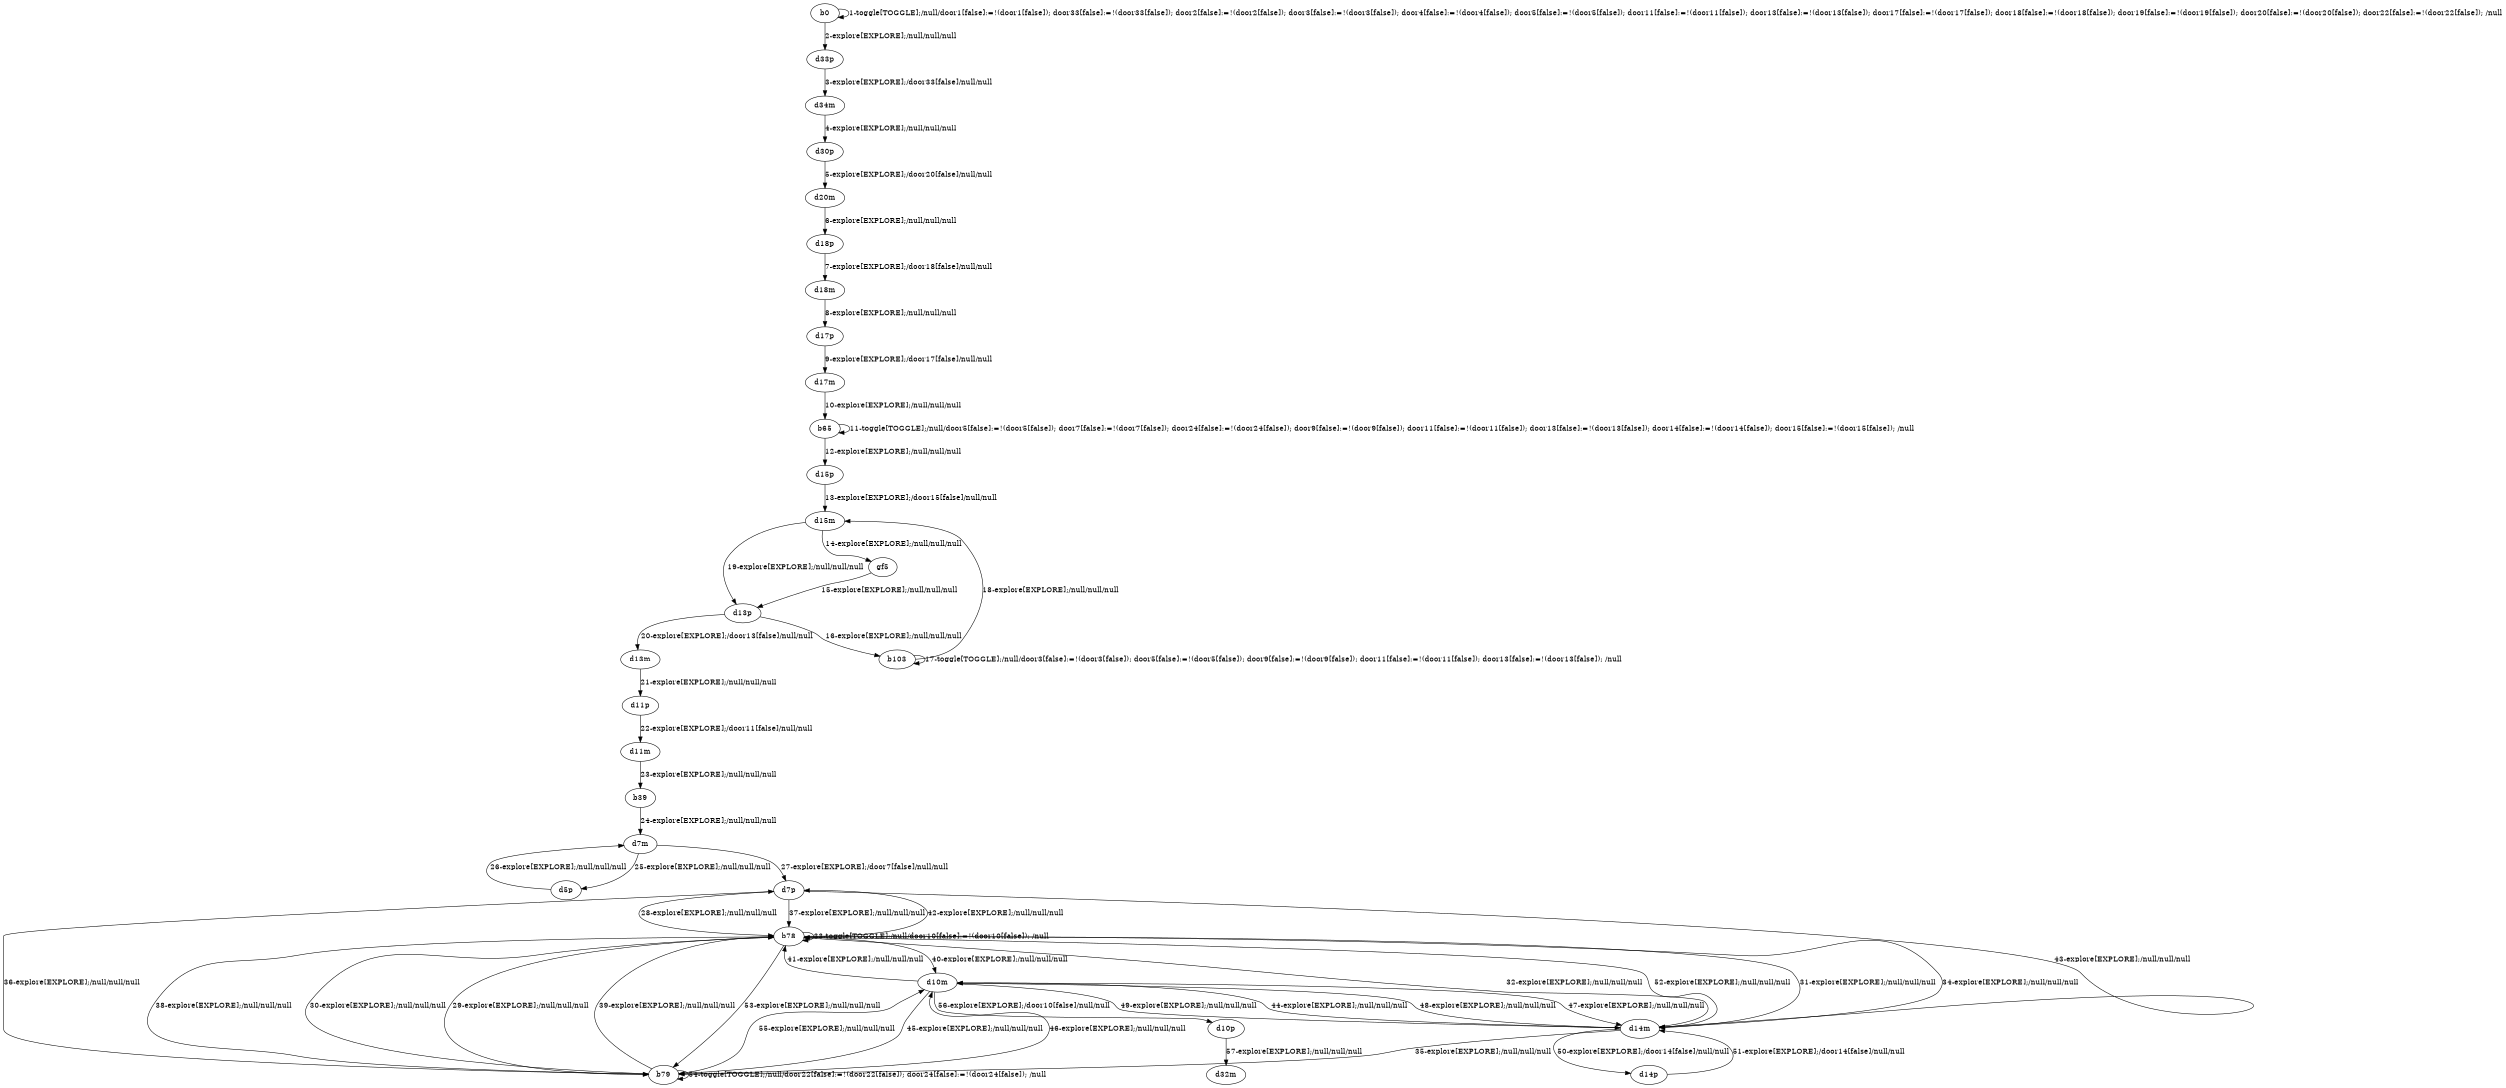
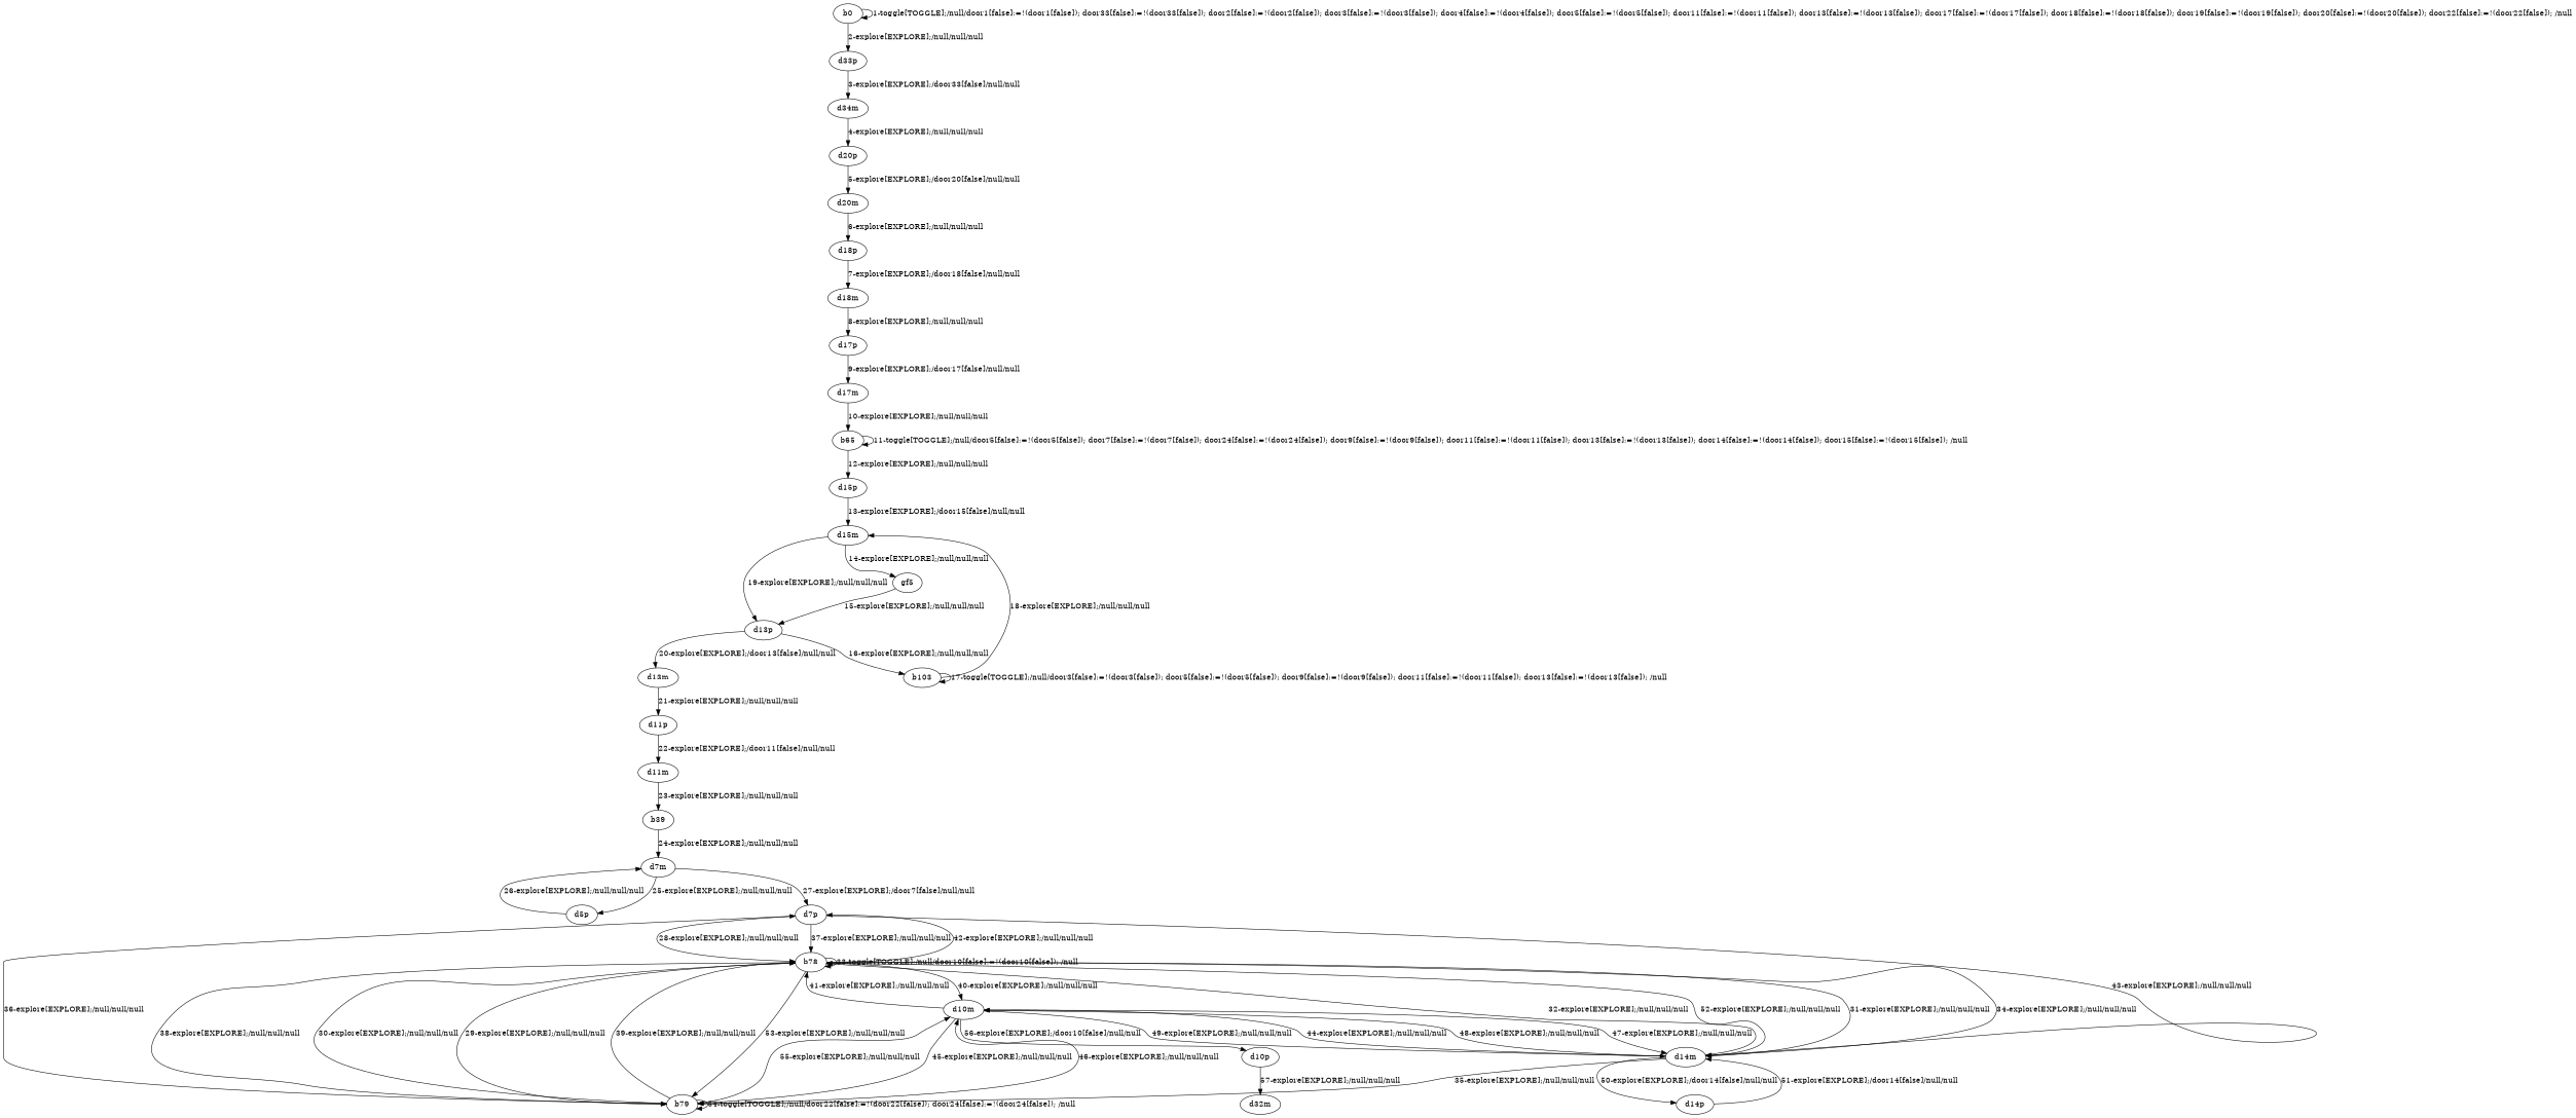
  digraph {
    b0
    d33p
    n3 [label=d34m]
-   d20p [label=d30p]
+   d20p
    d20m
    d18p
    d18m
    d17p
    d17m
    b65
    d15p
    d15m
    gf5
    d13p
    b103
    d13m
    d11p
    d11m
    b39
    d7m
    d5p
    d7p
    b78
    d14m
    b79
    d10m
    d14p
    d10p
    d32m
    b0 -> b0 [label="1-toggle[TOGGLE];/null/door1[false]:=!(door1[false]); door33[false]:=!(door33[false]); door2[false]:=!(door2[false]); door3[false]:=!(door3[false]); door4[false]:=!(door4[false]); door5[false]:=!(door5[false]); door11[false]:=!(door11[false]); door13[false]:=!(door13[false]); door17[false]:=!(door17[false]); door18[false]:=!(door18[false]); door19[false]:=!(door19[false]); door20[false]:=!(door20[false]); door22[false]:=!(door22[false]); /null"]
    b0 -> d33p [label="2-explore[EXPLORE];/null/null/null"]
    d33p -> n3 [label="3-explore[EXPLORE];/door33[false]/null/null"]
    n3 -> d20p [label="4-explore[EXPLORE];/null/null/null"]
    d20p -> d20m [label="5-explore[EXPLORE];/door20[false]/null/null"]
    d20m -> d18p [label="6-explore[EXPLORE];/null/null/null"]
    d18p -> d18m [label="7-explore[EXPLORE];/door18[false]/null/null"]
    d18m -> d17p [label="8-explore[EXPLORE];/null/null/null"]
    d17p -> d17m [label="9-explore[EXPLORE];/door17[false]/null/null"]
    d17m -> b65 [label="10-explore[EXPLORE];/null/null/null"]
    b65 -> b65 [label="11-toggle[TOGGLE];/null/door5[false]:=!(door5[false]); door7[false]:=!(door7[false]); door24[false]:=!(door24[false]); door9[false]:=!(door9[false]); door11[false]:=!(door11[false]); door13[false]:=!(door13[false]); door14[false]:=!(door14[false]); door15[false]:=!(door15[false]); /null"]
    b65 -> d15p [label="12-explore[EXPLORE];/null/null/null"]
    d15p -> d15m [label="13-explore[EXPLORE];/door15[false]/null/null"]
    d15m -> gf5 [label="14-explore[EXPLORE];/null/null/null"]
    d15m -> d13p [label="19-explore[EXPLORE];/null/null/null"]
    gf5 -> d13p [label="15-explore[EXPLORE];/null/null/null"]
    d13p -> b103 [label="16-explore[EXPLORE];/null/null/null"]
    d13p -> d13m [label="20-explore[EXPLORE];/door13[false]/null/null"]
    b103 -> d15m [label="18-explore[EXPLORE];/null/null/null"]
    b103 -> b103 [label="17-toggle[TOGGLE];/null/door3[false]:=!(door3[false]); door5[false]:=!(door5[false]); door9[false]:=!(door9[false]); door11[false]:=!(door11[false]); door13[false]:=!(door13[false]); /null"]
    d13m -> d11p [label="21-explore[EXPLORE];/null/null/null"]
    d11p -> d11m [label="22-explore[EXPLORE];/door11[false]/null/null"]
    d11m -> b39 [label="23-explore[EXPLORE];/null/null/null"]
    b39 -> d7m [label="24-explore[EXPLORE];/null/null/null"]
    d7m -> d5p [label="25-explore[EXPLORE];/null/null/null"]
    d7m -> d7p [label="27-explore[EXPLORE];/door7[false]/null/null"]
    d5p -> d7m [label="26-explore[EXPLORE];/null/null/null"]
    d7p -> b78 [label="28-explore[EXPLORE];/null/null/null"]
    d7p -> b78 [label="37-explore[EXPLORE];/null/null/null"]
    d7p -> d14m [label="43-explore[EXPLORE];/null/null/null"]
    b78 -> d7p [label="42-explore[EXPLORE];/null/null/null"]
    b78 -> b78 [label="33-toggle[TOGGLE];/null/door10[false]:=!(door10[false]); /null"]
    b78 -> d14m [label="31-explore[EXPLORE];/null/null/null"]
    b78 -> d14m [label="34-explore[EXPLORE];/null/null/null"]
    b78 -> b79 [label="29-explore[EXPLORE];/null/null/null"]
    b78 -> b79 [label="38-explore[EXPLORE];/null/null/null"]
    b78 -> b79 [label="53-explore[EXPLORE];/null/null/null"]
    b78 -> d10m [label="40-explore[EXPLORE];/null/null/null"]
    d14m -> b78 [label="32-explore[EXPLORE];/null/null/null"]
    d14m -> b78 [label="52-explore[EXPLORE];/null/null/null"]
    d14m -> b79 [label="35-explore[EXPLORE];/null/null/null"]
    d14m -> d10m [label="44-explore[EXPLORE];/null/null/null"]
    d14m -> d10m [label="48-explore[EXPLORE];/null/null/null"]
    d14m -> d14p [label="50-explore[EXPLORE];/door14[false]/null/null"]
    b79 -> d7p [label="36-explore[EXPLORE];/null/null/null"]
    b79 -> b78 [label="30-explore[EXPLORE];/null/null/null"]
    b79 -> b78 [label="39-explore[EXPLORE];/null/null/null"]
    b79 -> b79 [label="54-toggle[TOGGLE];/null/door22[false]:=!(door22[false]); door24[false]:=!(door24[false]); /null"]
    b79 -> d10m [label="46-explore[EXPLORE];/null/null/null"]
    b79 -> d10m [label="55-explore[EXPLORE];/null/null/null"]
    d10m -> b78 [label="41-explore[EXPLORE];/null/null/null"]
    d10m -> d14m [label="47-explore[EXPLORE];/null/null/null"]
    d10m -> d14m [label="49-explore[EXPLORE];/null/null/null"]
    d10m -> b79 [label="45-explore[EXPLORE];/null/null/null"]
    d10m -> d10p [label="56-explore[EXPLORE];/door10[false]/null/null"]
    d14p -> d14m [label="51-explore[EXPLORE];/door14[false]/null/null"]
    d10p -> d32m [label="57-explore[EXPLORE];/null/null/null"]
  }
